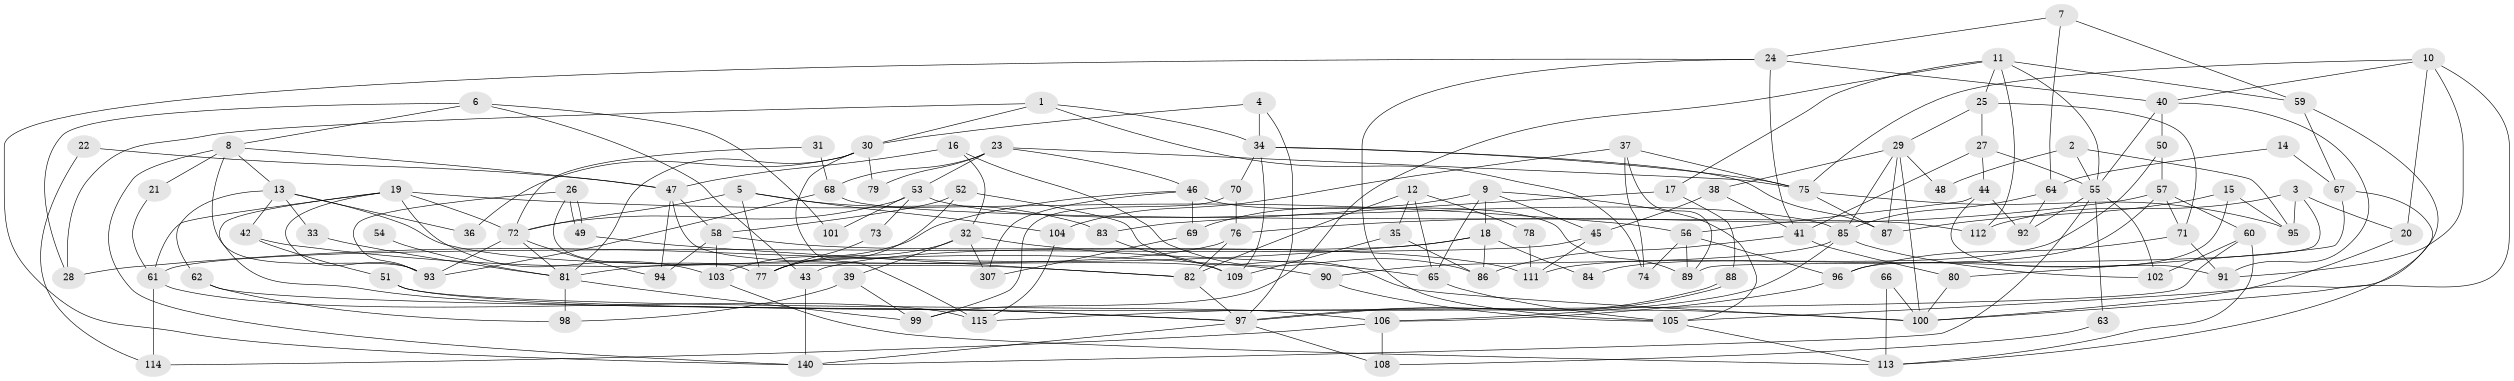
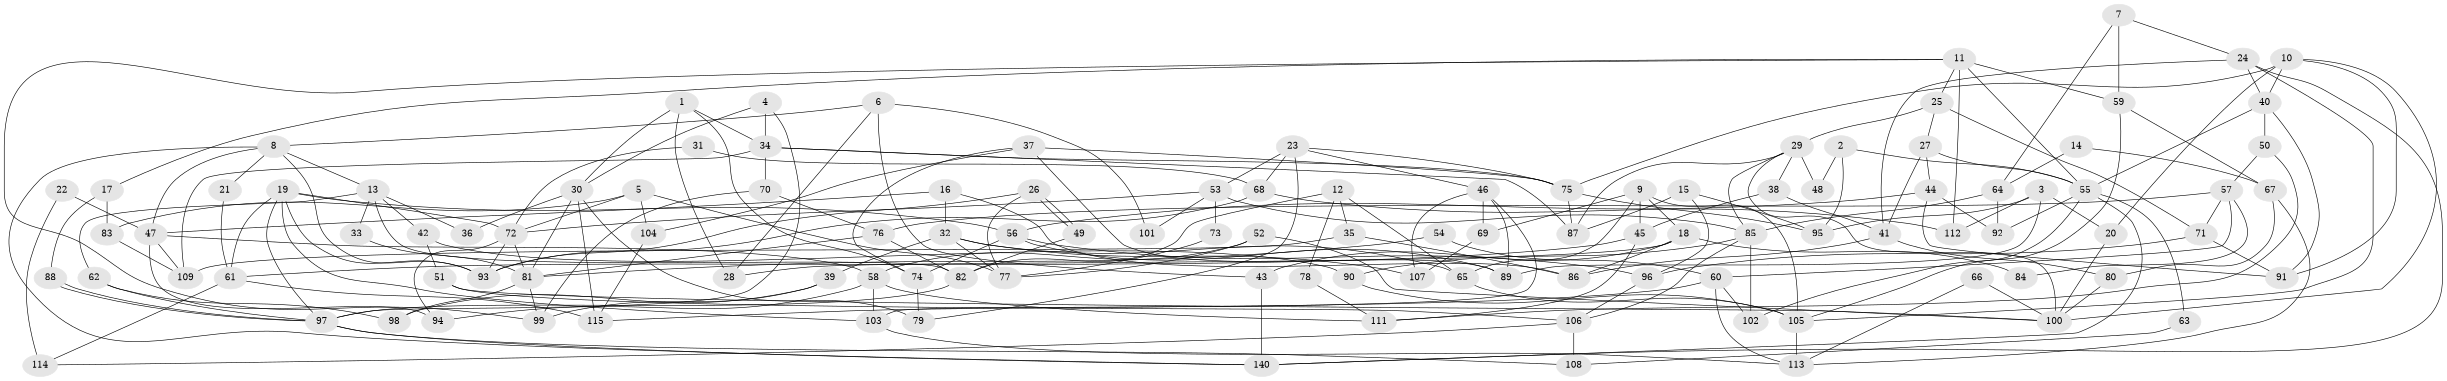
  graph {
    node [color=gray90 style=filled]
    1
    28
    30
    34
    74
    36
    79
    81
    115
    75
    87
    70
    109
    2
    48
    55
    95
    n18 [label=140]
    92
    63
    102
    3
    20
    89
    112
    100
    4
    97
    108
    5
    72
    77
    83
    104
    93
    94
    6
    8
    43
    101
    13
    21
    47
    7
    24
    59
    64
    105
    40
    41
    67
    85
    82
    33
    42
    62
    61
    58
    9
    18
    45
    65
    69
    86
    84
    111
-   107 [label=307]
+   107
    113
    10
    91
    50
    11
    17
    25
    99
    88
    27
    29
    71
    12
    35
    78
    51
    90
    98
    14
    80
    15
    96
    106
    16
    32
    39
    19
    56
    103
    114
    22
    23
    46
    53
    68
    73
    44
    38
    26
    49
    31
    76
    37
    57
    60
    52
    54
    66
    1 -- 28
    1 -- 30
    1 -- 34
    1 -- 74
    30 -- 36
    30 -- 79
    30 -- 81
    30 -- 115
    34 -- 75
    34 -- 87
    34 -- 70
    34 -- 109
+   74 -- 79
    81 -- 99
    81 -- 98
    75 -- 87
    75 -- 95
    70 -- 99
    70 -- 76
    2 -- 48
    2 -- 55
    2 -- 95
    55 -- n18
    55 -- 92
    55 -- 63
    55 -- 102
    63 -- 108
    3 -- 95
    3 -- 20
    3 -- 89
    3 -- 112
    20 -- 100
    4 -- 30
    4 -- 34
    4 -- 97
    97 -- n18
    97 -- 108
    5 -- 72
    5 -- 77
    5 -- 83
    5 -- 104
    72 -- 81
    72 -- 93
    72 -- 94
    83 -- 109
    104 -- 115
    6 -- 28
    6 -- 8
    6 -- 43
    6 -- 101
    8 -- n18
    8 -- 93
    8 -- 13
    8 -- 21
    8 -- 47
    43 -- n18
    13 -- 36
    13 -- 82
    13 -- 33
    13 -- 42
    13 -- 62
    21 -- 61
    47 -- 109
    47 -- 94
    47 -- 58
    7 -- 24
    7 -- 59
    7 -- 64
    24 -- n18
    24 -- 105
    24 -- 40
    24 -- 41
    59 -- 105
    59 -- 67
    64 -- 92
    64 -- 85
    105 -- 113
    40 -- 55
    40 -- 91
    40 -- 50
    41 -- 86
    41 -- 80
    67 -- 113
    67 -- 80
    85 -- 102
    85 -- 90
    85 -- 106
    82 -- 97
    33 -- 81
    42 -- 51
    42 -- 90
    62 -- 97
    62 -- 98
    61 -- 115
    61 -- 114
    58 -- 94
    58 -- 111
    58 -- 103
    9 -- 105
    9 -- 18
    9 -- 45
    9 -- 65
    9 -- 69
    18 -- 28
    18 -- 43
    18 -- 86
    18 -- 84
    45 -- 61
    45 -- 111
    65 -- 105
    69 -- 107
    10 -- 75
    10 -- 20
    10 -- 100
    10 -- 40
    10 -- 91
    50 -- 111
    50 -- 57
    11 -- 55
    11 -- 112
    11 -- 59
    11 -- 17
    11 -- 25
    11 -- 99
    17 -- 83
    17 -- 88
    25 -- 27
    25 -- 29
    25 -- 71
    88 -- 97
    88 -- 97
    27 -- 55
    27 -- 41
    27 -- 44
    29 -- 87
    29 -- 48
    29 -- 100
    29 -- 85
    29 -- 38
    71 -- 91
    71 -- 96
    12 -- 82
    12 -- 65
    12 -- 35
    12 -- 78
    35 -- 109
    35 -- 86
    78 -- 111
    51 -- 100
    51 -- 106
    90 -- 105
    14 -- 64
    14 -- 67
    80 -- 100
    15 -- 87
    15 -- 95
    15 -- 96
    96 -- 106
    106 -- 108
    106 -- 114
    16 -- 47
    16 -- 86
    16 -- 32
    32 -- 77
    32 -- 65
    32 -- 107
    32 -- 39
    39 -- 99
    39 -- 98
    19 -- 97
    19 -- 72
    19 -- 93
    19 -- 61
    19 -- 56
    19 -- 103
    56 -- 74
    56 -- 89
    56 -- 96
    103 -- 113
    22 -- 47
    22 -- 114
    23 -- 79
    23 -- 75
    23 -- 46
    23 -- 53
    23 -- 68
    46 -- 89
    46 -- 69
    46 -- 107
    46 -- 103
    53 -- 72
    53 -- 101
    53 -- 85
    53 -- 73
    68 -- 112
    68 -- 93
    73 -- 77
    44 -- 92
    44 -- 91
    44 -- 56
    38 -- 41
    38 -- 45
    26 -- 77
    26 -- 93
    26 -- 49
    26 -- 49
    49 -- 82
    31 -- 72
    31 -- 68
    76 -- 81
    76 -- 82
    37 -- 74
    37 -- 75
    37 -- 89
    37 -- 104
    57 -- 84
    57 -- 71
    57 -- 76
    57 -- 60
    60 -- 115
    60 -- 102
    60 -- 113
    52 -- 100
    52 -- 77
    52 -- 58
    54 -- 81
+   54 -- 60
    66 -- 100
    66 -- 113
  }
